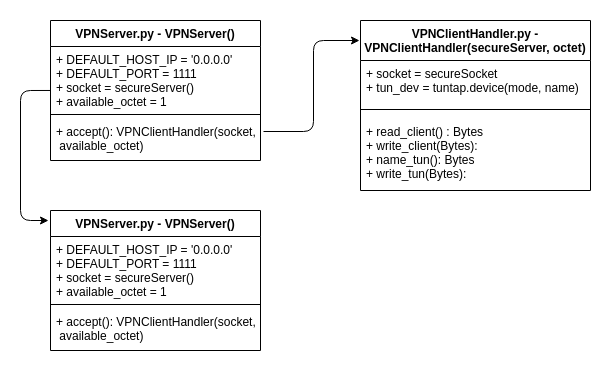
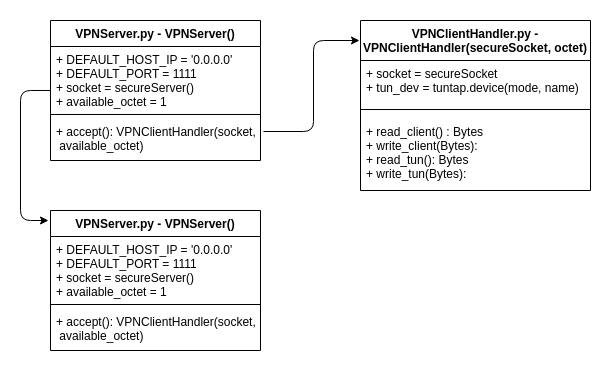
  <mxCell id="0" />
  <mxCell id="1" parent="0" />
  <mxCell id="2" value="VPNServer.py - VPNServer()" style="swimlane;fontStyle=1;align=center;verticalAlign=top;childLayout=stackLayout;horizontal=1;startSize=26;horizontalStack=0;resizeParent=1;resizeParentMax=0;resizeLast=0;collapsible=1;marginBottom=0;" vertex="1" parent="1"><mxGeometry x="50" y="20" width="210" height="140" as="geometry" /></mxCell>
  <mxCell id="3" value="+ DEFAULT_HOST_IP = '0.0.0.0'&#10;+ DEFAULT_PORT = 1111&#10;+ socket = secureServer()&#10;+ available_octet = 1" style="text;strokeColor=none;fillColor=none;align=left;verticalAlign=top;spacingLeft=4;spacingRight=4;overflow=hidden;rotatable=0;points=[[0,0.5],[1,0.5]];portConstraint=eastwest;" vertex="1" parent="2"><mxGeometry y="26" width="210" height="64" as="geometry" /></mxCell>
  <mxCell id="4" value="" style="line;strokeWidth=1;fillColor=none;align=left;verticalAlign=middle;spacingTop=-1;spacingLeft=3;spacingRight=3;rotatable=0;labelPosition=right;points=[];portConstraint=eastwest;" vertex="1" parent="2"><mxGeometry y="90" width="210" height="8" as="geometry" /></mxCell>
  <mxCell id="5" value="+ accept(): VPNClientHandler(socket,&#10; available_octet)" style="text;strokeColor=none;fillColor=none;align=left;verticalAlign=top;spacingLeft=4;spacingRight=4;overflow=hidden;rotatable=0;points=[[0,0.5],[1,0.5]];portConstraint=eastwest;" vertex="1" parent="2"><mxGeometry y="98" width="210" height="42" as="geometry" /></mxCell>
  <mxCell id="6" value="" style="endArrow=classic;html=1;" edge="1" parent="1"><mxGeometry width="50" height="50" relative="1" as="geometry"><mxPoint x="263" y="131" as="sourcePoint" /><mxPoint x="359" y="40" as="targetPoint" /><Array as="points"><mxPoint x="313" y="131" /><mxPoint x="313" y="40" /></Array></mxGeometry></mxCell>
- <mxCell id="7" value="VPNClientHandler.py - &#10;VPNClientHandler(secureServer, octet)" style="swimlane;fontStyle=1;align=center;verticalAlign=top;childLayout=stackLayout;horizontal=1;startSize=40;horizontalStack=0;resizeParent=1;resizeParentMax=0;resizeLast=0;collapsible=1;marginBottom=0;" vertex="1" parent="1"><mxGeometry x="360" y="20" width="230" height="170" as="geometry" /></mxCell>
+ <mxCell id="7" value="VPNClientHandler.py - &#10;VPNClientHandler(secureSocket, octet)" style="swimlane;fontStyle=1;align=center;verticalAlign=top;childLayout=stackLayout;horizontal=1;startSize=40;horizontalStack=0;resizeParent=1;resizeParentMax=0;resizeLast=0;collapsible=1;marginBottom=0;" vertex="1" parent="1"><mxGeometry x="360" y="20" width="230" height="170" as="geometry" /></mxCell>
  <mxCell id="8" value="+ socket = secureSocket&#10;+ tun_dev = tuntap.device(mode, name)" style="text;strokeColor=none;fillColor=none;align=left;verticalAlign=top;spacingLeft=4;spacingRight=4;overflow=hidden;rotatable=0;points=[[0,0.5],[1,0.5]];portConstraint=eastwest;" vertex="1" parent="7"><mxGeometry y="40" width="230" height="40" as="geometry" /></mxCell>
  <mxCell id="9" value="" style="line;strokeWidth=1;fillColor=none;align=left;verticalAlign=middle;spacingTop=-1;spacingLeft=3;spacingRight=3;rotatable=0;labelPosition=right;points=[];portConstraint=eastwest;" vertex="1" parent="7"><mxGeometry y="80" width="230" height="18" as="geometry" /></mxCell>
- <mxCell id="10" value="+ read_client() : Bytes&#10;+ write_client(Bytes): &#10;+ name_tun(): Bytes&#10;+ write_tun(Bytes): " style="text;strokeColor=none;fillColor=none;align=left;verticalAlign=top;spacingLeft=4;spacingRight=4;overflow=hidden;rotatable=0;points=[[0,0.5],[1,0.5]];portConstraint=eastwest;" vertex="1" parent="7"><mxGeometry y="98" width="230" height="72" as="geometry" /></mxCell>
+ <mxCell id="10" value="+ read_client() : Bytes&#10;+ write_client(Bytes): &#10;+ read_tun(): Bytes&#10;+ write_tun(Bytes): " style="text;strokeColor=none;fillColor=none;align=left;verticalAlign=top;spacingLeft=4;spacingRight=4;overflow=hidden;rotatable=0;points=[[0,0.5],[1,0.5]];portConstraint=eastwest;" vertex="1" parent="7"><mxGeometry y="98" width="230" height="72" as="geometry" /></mxCell>
  <mxCell id="11" value="VPNServer.py - VPNServer()" style="swimlane;fontStyle=1;align=center;verticalAlign=top;childLayout=stackLayout;horizontal=1;startSize=26;horizontalStack=0;resizeParent=1;resizeParentMax=0;resizeLast=0;collapsible=1;marginBottom=0;" vertex="1" parent="1"><mxGeometry x="50" y="210" width="210" height="140" as="geometry" /></mxCell>
  <mxCell id="12" value="+ DEFAULT_HOST_IP = '0.0.0.0'&#10;+ DEFAULT_PORT = 1111&#10;+ socket = secureServer()&#10;+ available_octet = 1" style="text;strokeColor=none;fillColor=none;align=left;verticalAlign=top;spacingLeft=4;spacingRight=4;overflow=hidden;rotatable=0;points=[[0,0.5],[1,0.5]];portConstraint=eastwest;" vertex="1" parent="11"><mxGeometry y="26" width="210" height="64" as="geometry" /></mxCell>
  <mxCell id="13" value="" style="line;strokeWidth=1;fillColor=none;align=left;verticalAlign=middle;spacingTop=-1;spacingLeft=3;spacingRight=3;rotatable=0;labelPosition=right;points=[];portConstraint=eastwest;" vertex="1" parent="11"><mxGeometry y="90" width="210" height="8" as="geometry" /></mxCell>
  <mxCell id="14" value="+ accept(): VPNClientHandler(socket,&#10; available_octet)" style="text;strokeColor=none;fillColor=none;align=left;verticalAlign=top;spacingLeft=4;spacingRight=4;overflow=hidden;rotatable=0;points=[[0,0.5],[1,0.5]];portConstraint=eastwest;" vertex="1" parent="11"><mxGeometry y="98" width="210" height="42" as="geometry" /></mxCell>
  <mxCell id="15" value="" style="endArrow=classic;html=1;exitX=0;exitY=0.687;exitDx=0;exitDy=0;exitPerimeter=0;" edge="1" parent="1" source="3"><mxGeometry width="50" height="50" relative="1" as="geometry"><mxPoint x="40" y="90" as="sourcePoint" /><mxPoint x="48" y="220" as="targetPoint" /><Array as="points"><mxPoint x="20" y="90" /><mxPoint x="20" y="220" /></Array></mxGeometry></mxCell>
